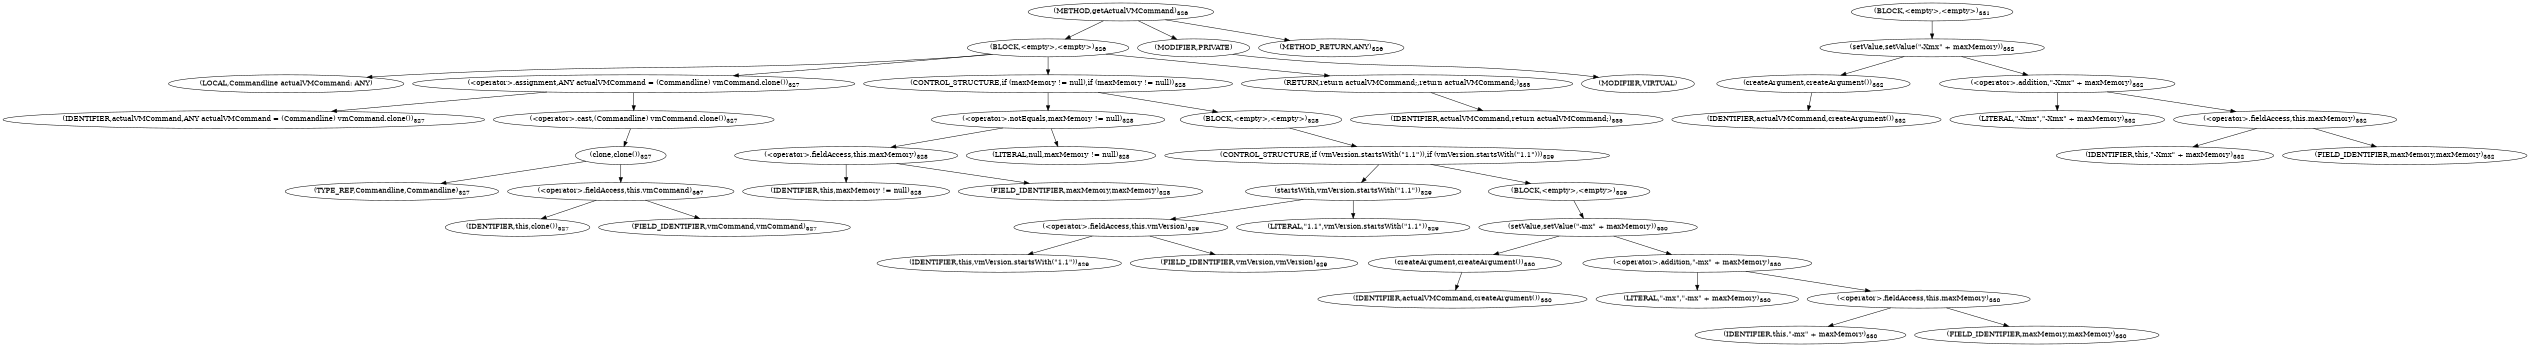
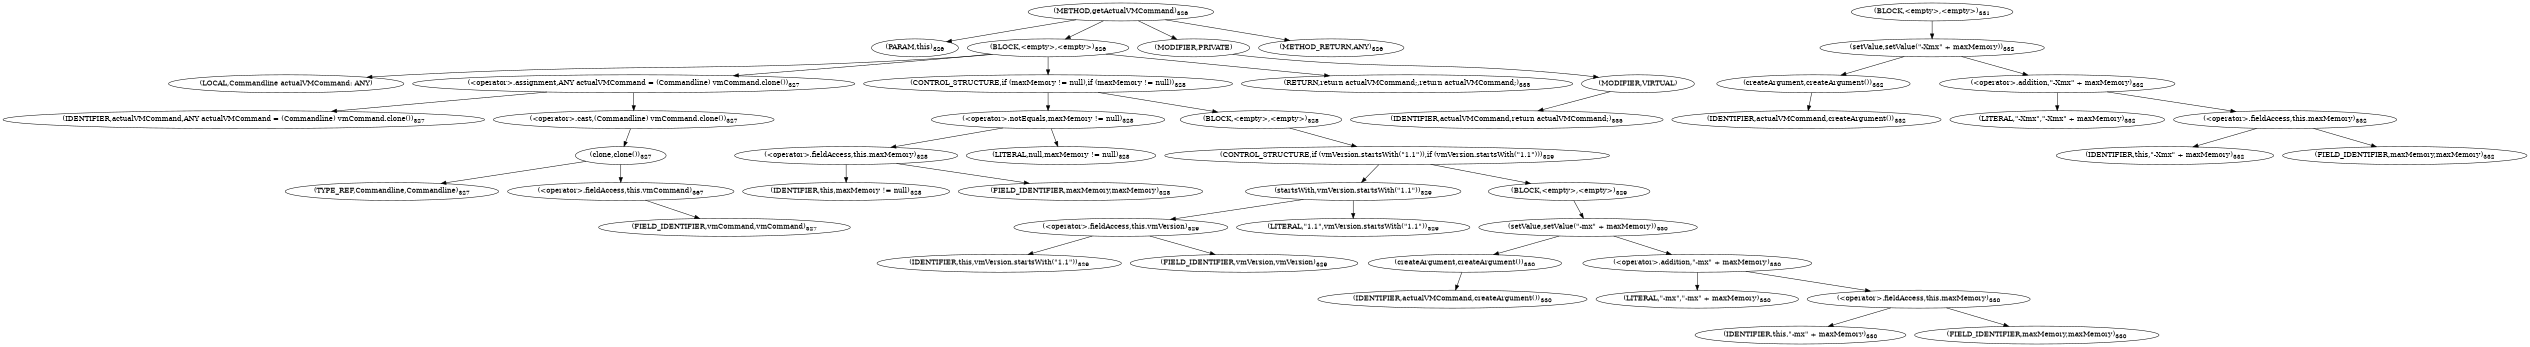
  digraph {
    n1 [label=<(METHOD,getActualVMCommand)<SUB>326</SUB>>]
+   n2 [label=<(PARAM,this)<SUB>326</SUB>>]
    n3 [label=<(BLOCK,&lt;empty&gt;,&lt;empty&gt;)<SUB>326</SUB>>]
    n4 [label=<(MODIFIER,PRIVATE)>]
    n5 [label=<(METHOD_RETURN,ANY)<SUB>326</SUB>>]
    n6 [label=<(LOCAL,Commandline actualVMCommand: ANY)>]
    n7 [label=<(&lt;operator&gt;.assignment,ANY actualVMCommand = (Commandline) vmCommand.clone())<SUB>327</SUB>>]
    n8 [label=<(CONTROL_STRUCTURE,if (maxMemory != null),if (maxMemory != null))<SUB>328</SUB>>]
    n9 [label=<(RETURN,return actualVMCommand;,return actualVMCommand;)<SUB>335</SUB>>]
    n10 [label=<(MODIFIER,VIRTUAL)>]
    n11 [label=<(IDENTIFIER,actualVMCommand,ANY actualVMCommand = (Commandline) vmCommand.clone())<SUB>327</SUB>>]
    n12 [label=<(&lt;operator&gt;.cast,(Commandline) vmCommand.clone())<SUB>327</SUB>>]
    n13 [label=<(&lt;operator&gt;.notEquals,maxMemory != null)<SUB>328</SUB>>]
    n14 [label=<(BLOCK,&lt;empty&gt;,&lt;empty&gt;)<SUB>328</SUB>>]
    n15 [label=<(IDENTIFIER,actualVMCommand,return actualVMCommand;)<SUB>335</SUB>>]
    n16 [label=<(clone,clone())<SUB>327</SUB>>]
    n17 [label=<(TYPE_REF,Commandline,Commandline)<SUB>327</SUB>>]
    n18 [label=<(&lt;operator&gt;.fieldAccess,this.vmCommand)<SUB>367</SUB>>]
-   n19 [label=<(IDENTIFIER,this,clone())<SUB>327</SUB>>]
    n20 [label=<(FIELD_IDENTIFIER,vmCommand,vmCommand)<SUB>327</SUB>>]
    n21 [label=<(&lt;operator&gt;.fieldAccess,this.maxMemory)<SUB>328</SUB>>]
    n22 [label=<(LITERAL,null,maxMemory != null)<SUB>328</SUB>>]
    n23 [label=<(CONTROL_STRUCTURE,if (vmVersion.startsWith(&quot;1.1&quot;)),if (vmVersion.startsWith(&quot;1.1&quot;)))<SUB>329</SUB>>]
    n24 [label=<(IDENTIFIER,this,maxMemory != null)<SUB>328</SUB>>]
    n25 [label=<(FIELD_IDENTIFIER,maxMemory,maxMemory)<SUB>328</SUB>>]
    n26 [label=<(startsWith,vmVersion.startsWith(&quot;1.1&quot;))<SUB>329</SUB>>]
    n27 [label=<(BLOCK,&lt;empty&gt;,&lt;empty&gt;)<SUB>329</SUB>>]
    n28 [label=<(&lt;operator&gt;.fieldAccess,this.vmVersion)<SUB>329</SUB>>]
    n29 [label=<(LITERAL,&quot;1.1&quot;,vmVersion.startsWith(&quot;1.1&quot;))<SUB>329</SUB>>]
    n30 [label=<(setValue,setValue(&quot;-mx&quot; + maxMemory))<SUB>330</SUB>>]
    n31 [label=<(IDENTIFIER,this,vmVersion.startsWith(&quot;1.1&quot;))<SUB>329</SUB>>]
    n32 [label=<(FIELD_IDENTIFIER,vmVersion,vmVersion)<SUB>329</SUB>>]
    n33 [label=<(createArgument,createArgument())<SUB>330</SUB>>]
    n34 [label=<(&lt;operator&gt;.addition,&quot;-mx&quot; + maxMemory)<SUB>330</SUB>>]
    n35 [label=<(IDENTIFIER,actualVMCommand,createArgument())<SUB>330</SUB>>]
    n36 [label=<(LITERAL,&quot;-mx&quot;,&quot;-mx&quot; + maxMemory)<SUB>330</SUB>>]
    n37 [label=<(&lt;operator&gt;.fieldAccess,this.maxMemory)<SUB>330</SUB>>]
    n38 [label=<(IDENTIFIER,this,&quot;-mx&quot; + maxMemory)<SUB>330</SUB>>]
    n39 [label=<(FIELD_IDENTIFIER,maxMemory,maxMemory)<SUB>330</SUB>>]
    n40 [label=<(BLOCK,&lt;empty&gt;,&lt;empty&gt;)<SUB>331</SUB>>]
    n41 [label=<(setValue,setValue(&quot;-Xmx&quot; + maxMemory))<SUB>332</SUB>>]
    n42 [label=<(createArgument,createArgument())<SUB>332</SUB>>]
    n43 [label=<(&lt;operator&gt;.addition,&quot;-Xmx&quot; + maxMemory)<SUB>332</SUB>>]
    n44 [label=<(IDENTIFIER,actualVMCommand,createArgument())<SUB>332</SUB>>]
    n45 [label=<(LITERAL,&quot;-Xmx&quot;,&quot;-Xmx&quot; + maxMemory)<SUB>332</SUB>>]
    n46 [label=<(&lt;operator&gt;.fieldAccess,this.maxMemory)<SUB>332</SUB>>]
    n47 [label=<(IDENTIFIER,this,&quot;-Xmx&quot; + maxMemory)<SUB>332</SUB>>]
    n48 [label=<(FIELD_IDENTIFIER,maxMemory,maxMemory)<SUB>332</SUB>>]
+   n1 -> n2
    n1 -> n3
    n1 -> n4
    n1 -> n5
    n3 -> n6
    n3 -> n7
    n3 -> n8
    n3 -> n9
    n4 -> n10
    n7 -> n11
    n7 -> n12
    n8 -> n13
    n8 -> n14
-   n9 -> n15
+   n10 -> n15
    n12 -> n16
    n13 -> n21
    n13 -> n22
    n14 -> n23
    n16 -> n17
    n16 -> n18
-   n18 -> n19
    n18 -> n20
    n21 -> n24
    n21 -> n25
    n23 -> n26
    n23 -> n27
    n26 -> n28
    n26 -> n29
    n27 -> n30
    n28 -> n31
    n28 -> n32
    n30 -> n33
    n30 -> n34
    n33 -> n35
    n34 -> n36
    n34 -> n37
    n37 -> n38
    n37 -> n39
    n40 -> n41
    n41 -> n42
    n41 -> n43
    n42 -> n44
    n43 -> n45
    n43 -> n46
    n46 -> n47
    n46 -> n48
  }
